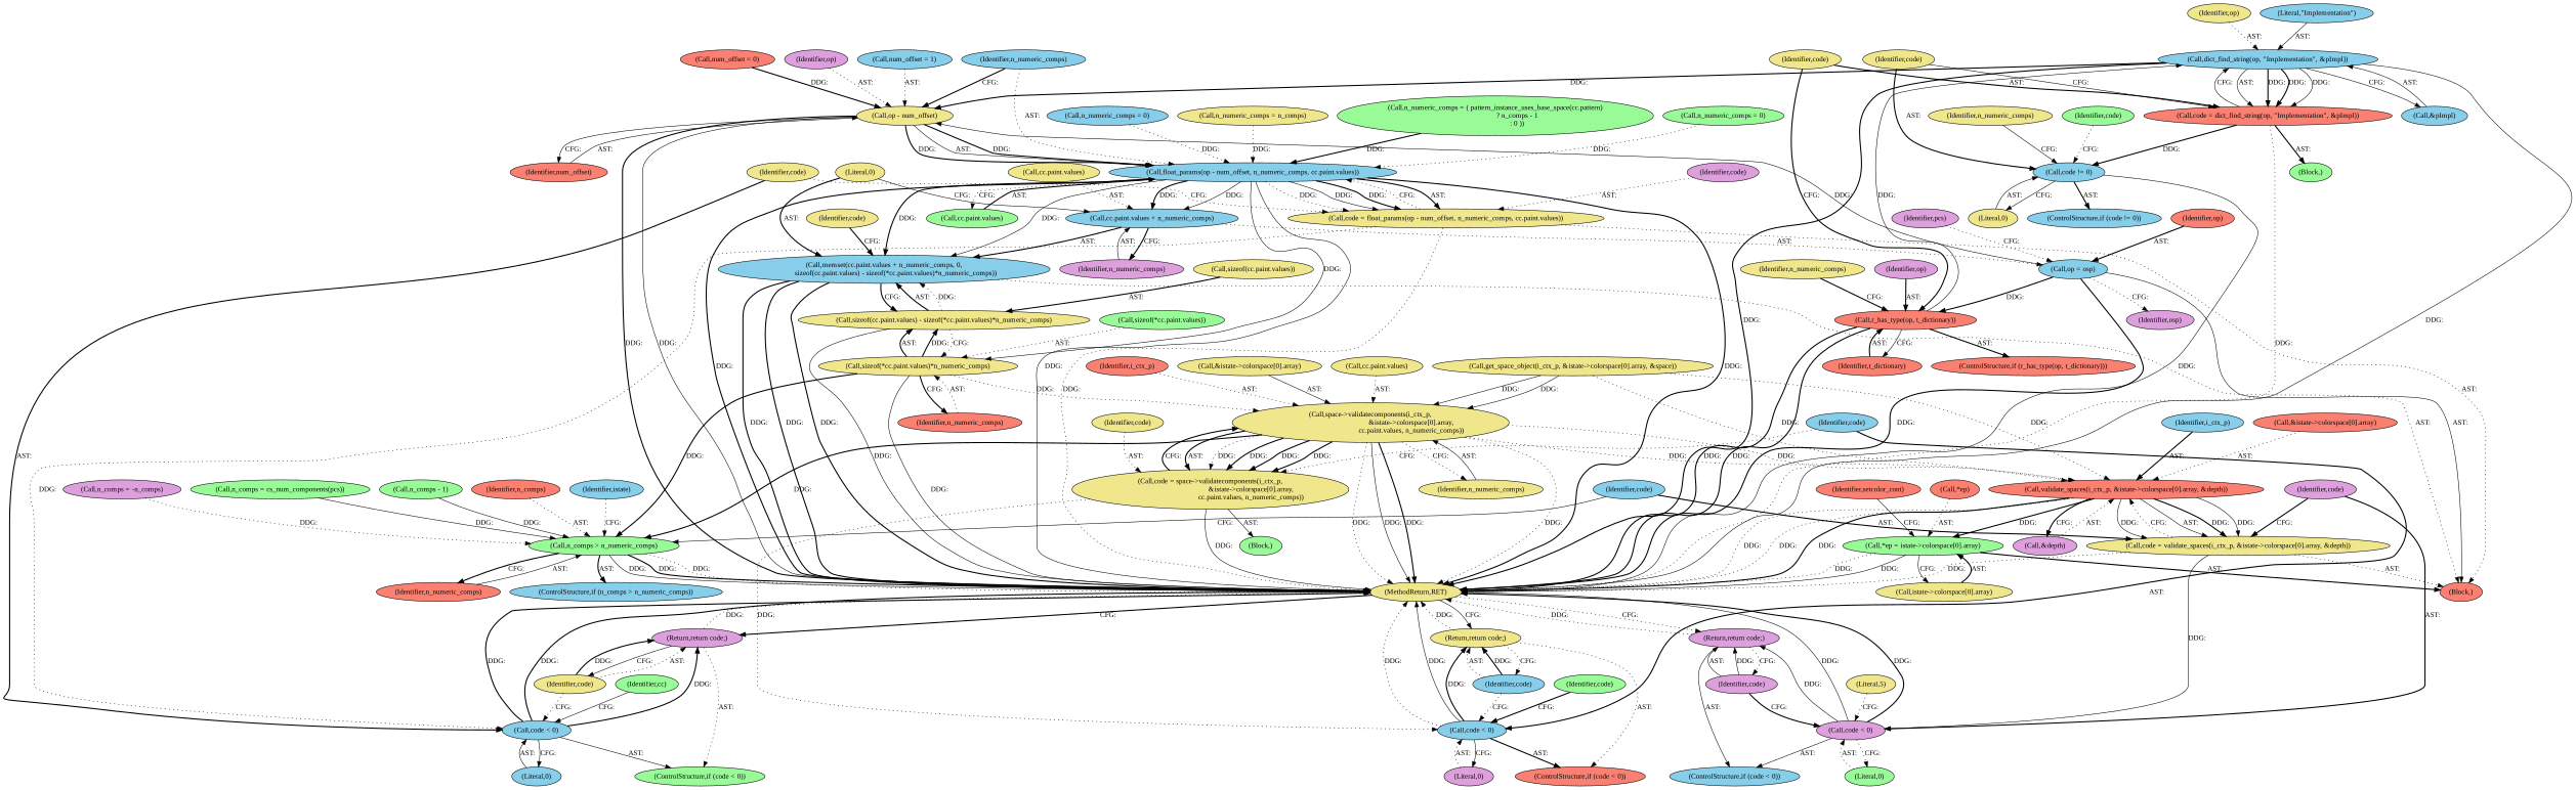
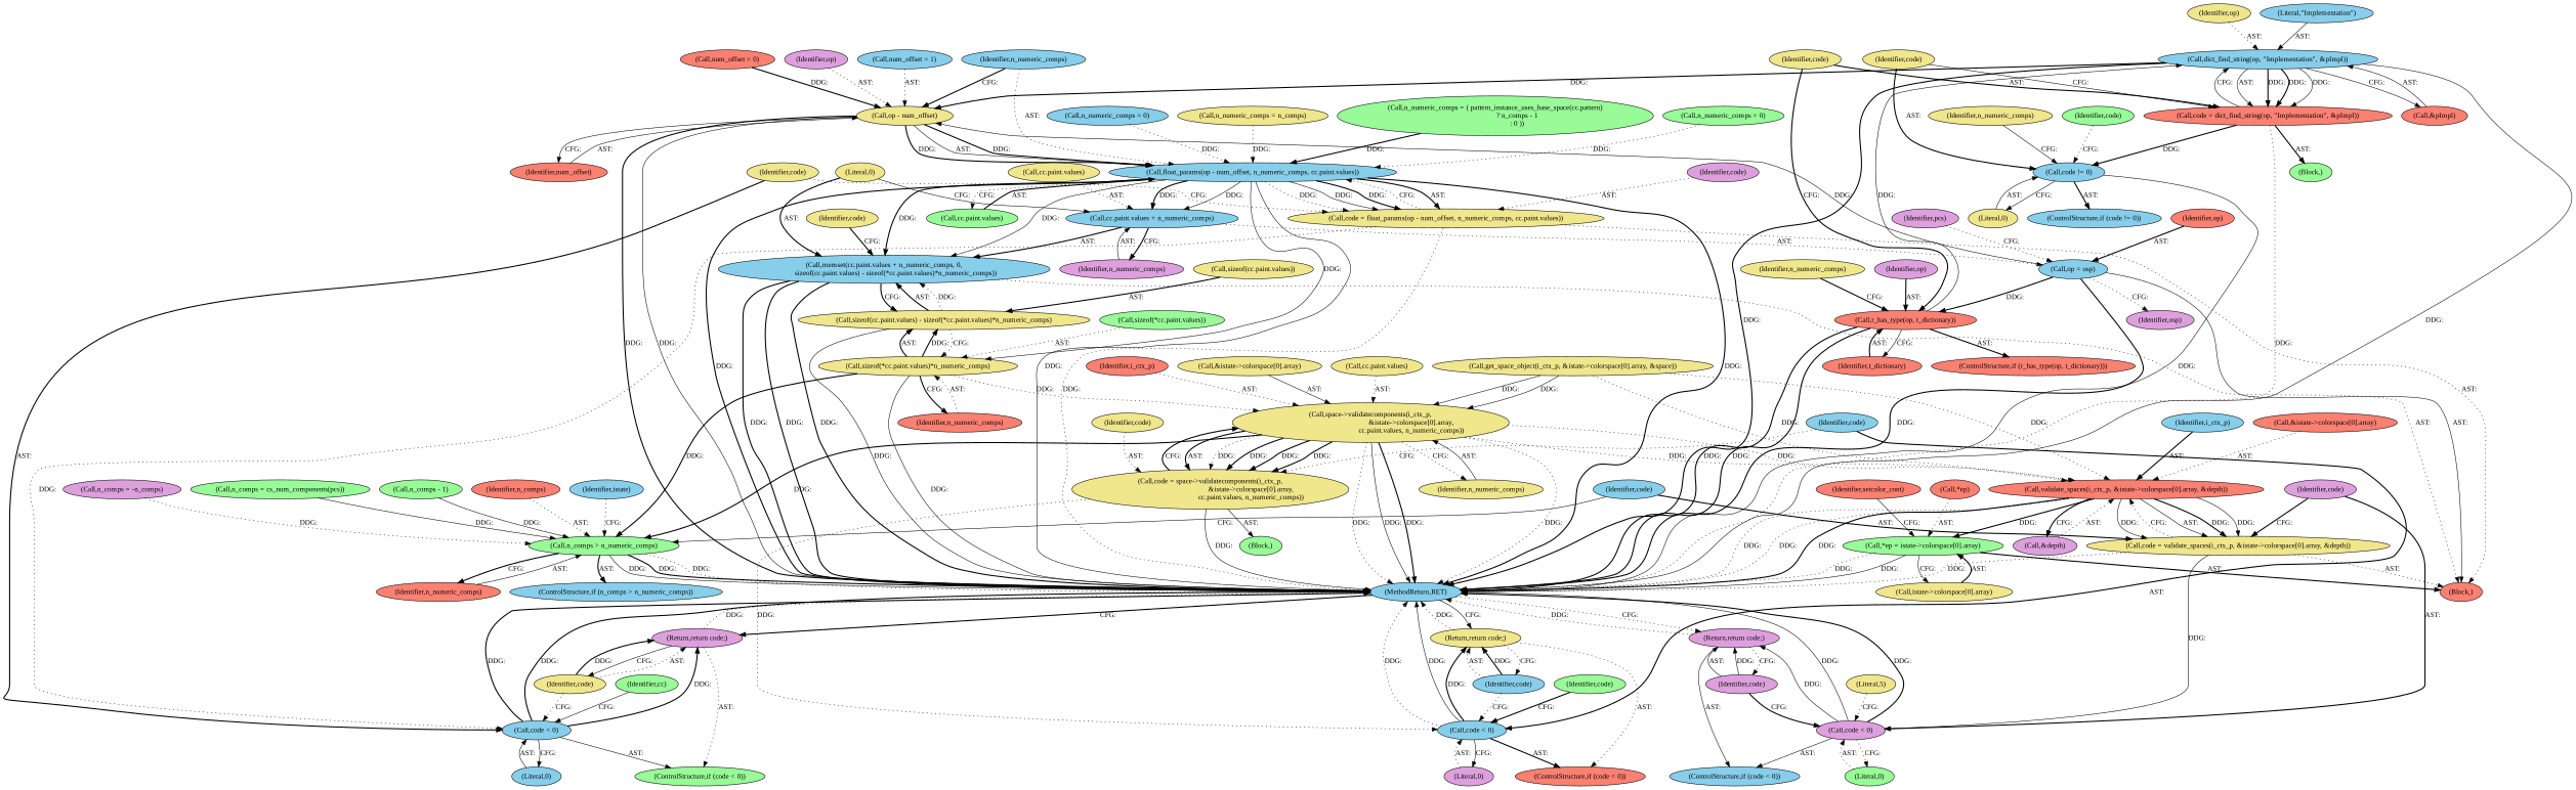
  digraph {
    fontname="Liberation Serif"
    node [fillcolor=khaki fontname="Liberation Serif" style=filled]
    edge [fontname="Liberation Serif" style=bold]
    n1 [fillcolor=skyblue label="(Call,dict_find_string(op, \"Implementation\", &pImpl))"]
    n2 [fillcolor=salmon label="(Call,code = dict_find_string(op, \"Implementation\", &pImpl))"]
    n3 [label="(Call,op - num_offset)"]
-   n4 [fillcolor=skyblue label="(Call,&pImpl)"]
-   n5 [label="(MethodReturn,RET)"]
+   n4 [fillcolor=salmon label="(Call,&pImpl)"]
+   n5 [fillcolor=skyblue label="(MethodReturn,RET)"]
    n6 [fillcolor=skyblue label="(Call,code != 0)"]
    n7 [fillcolor=palegreen label="(Block,)"]
    n8 [fillcolor=skyblue label="(Call,float_params(op - num_offset, n_numeric_comps, cc.paint.values))"]
    n9 [fillcolor=salmon label="(Identifier,num_offset)"]
    n10 [fillcolor=plum label="(Return,return code;)"]
    n11 [label="(Return,return code;)"]
    n12 [fillcolor=plum label="(Return,return code;)"]
    n13 [fillcolor=salmon label="(Call,r_has_type(op, t_dictionary))"]
    n14 [fillcolor=salmon label="(Identifier,t_dictionary)"]
    n15 [fillcolor=salmon label="(ControlStructure,if (r_has_type(op, t_dictionary)))"]
    n16 [fillcolor=skyblue label="(Call,op = osp)"]
    n17 [fillcolor=salmon label="(Block,)"]
    n18 [fillcolor=plum label="(Identifier,osp)"]
    n19 [label="(Literal,0)"]
    n20 [fillcolor=skyblue label="(ControlStructure,if (code != 0))"]
    n21 [label="(Call,code = float_params(op - num_offset, n_numeric_comps, cc.paint.values))"]
    n22 [fillcolor=skyblue label="(Call,memset(cc.paint.values + n_numeric_comps, 0,\n            sizeof(cc.paint.values) - sizeof(*cc.paint.values)*n_numeric_comps))"]
    n23 [fillcolor=skyblue label="(Call,cc.paint.values + n_numeric_comps)"]
    n24 [label="(Call,sizeof(*cc.paint.values)*n_numeric_comps)"]
    n25 [fillcolor=palegreen label="(Call,cc.paint.values)"]
    n26 [fillcolor=skyblue label="(Call,code < 0)"]
    n27 [label="(Call,sizeof(cc.paint.values) - sizeof(*cc.paint.values)*n_numeric_comps)"]
    n28 [fillcolor=plum label="(Identifier,n_numeric_comps)"]
    n29 [label="(Call,space->validatecomponents(i_ctx_p,\n                                         &istate->colorspace[0].array,\n                                         cc.paint.values, n_numeric_comps))"]
    n30 [fillcolor=palegreen label="(Call,n_comps > n_numeric_comps)"]
    n31 [fillcolor=salmon label="(Identifier,n_numeric_comps)"]
    n32 [fillcolor=palegreen label="(ControlStructure,if (code < 0))"]
    n33 [fillcolor=skyblue label="(Literal,0)"]
    n34 [label="(Identifier,code)"]
    n35 [label="(Call,code = space->validatecomponents(i_ctx_p,\n                                         &istate->colorspace[0].array,\n                                         cc.paint.values, n_numeric_comps))"]
    n36 [fillcolor=salmon label="(Call,validate_spaces(i_ctx_p, &istate->colorspace[0].array, &depth))"]
    n37 [label="(Identifier,n_numeric_comps)"]
    n38 [fillcolor=salmon label="(Identifier,n_numeric_comps)"]
    n39 [fillcolor=skyblue label="(ControlStructure,if (n_comps > n_numeric_comps))"]
    n40 [fillcolor=skyblue label="(Call,code < 0)"]
    n41 [fillcolor=palegreen label="(Block,)"]
    n42 [label="(Call,code = validate_spaces(i_ctx_p, &istate->colorspace[0].array, &depth))"]
    n43 [fillcolor=palegreen label="(Call,*ep = istate->colorspace[0].array)"]
    n44 [fillcolor=plum label="(Call,&depth)"]
    n45 [fillcolor=salmon label="(ControlStructure,if (code < 0))"]
    n46 [fillcolor=plum label="(Literal,0)"]
    n47 [fillcolor=skyblue label="(Identifier,code)"]
    n48 [fillcolor=plum label="(Call,code < 0)"]
    n49 [label="(Call,istate->colorspace[0].array)"]
    n50 [fillcolor=skyblue label="(ControlStructure,if (code < 0))"]
    n51 [fillcolor=palegreen label="(Literal,0)"]
    n52 [fillcolor=plum label="(Identifier,code)"]
    n53 [fillcolor=salmon label="(Call,num_offset = 0)"]
    n54 [label="(Literal,0)"]
    n55 [label="(Identifier,op)"]
    n56 [fillcolor=palegreen label="(Call,sizeof(*cc.paint.values))"]
    n57 [fillcolor=skyblue label="(Call,n_numeric_comps = 0)"]
    n58 [label="(Call,get_space_object(i_ctx_p, &istate->colorspace[0].array, &space))"]
    n59 [fillcolor=skyblue label="(Identifier,istate)"]
    n60 [label="(Identifier,code)"]
    n61 [fillcolor=salmon label="(Identifier,i_ctx_p)"]
    n62 [fillcolor=plum label="(Call,n_comps = -n_comps)"]
    n63 [label="(Call,n_numeric_comps = n_comps)"]
    n64 [fillcolor=skyblue label="(Identifier,i_ctx_p)"]
    n65 [fillcolor=salmon label="(Identifier,setcolor_cont)"]
    n66 [label="(Identifier,code)"]
    n67 [label="(Identifier,code)"]
    n68 [fillcolor=palegreen label="(Call,n_numeric_comps = ( pattern_instance_uses_base_space(cc.pattern)\n                      ? n_comps - 1\n                      : 0 ))"]
    n69 [fillcolor=salmon label="(Call,*ep)"]
    n70 [label="(Call,cc.paint.values)"]
    n71 [label="(Identifier,code)"]
    n72 [label="(Call,&istate->colorspace[0].array)"]
    n73 [fillcolor=skyblue label="(Identifier,code)"]
    n74 [fillcolor=salmon label="(Call,&istate->colorspace[0].array)"]
    n75 [fillcolor=plum label="(Identifier,code)"]
    n76 [fillcolor=plum label="(Identifier,pcs)"]
    n77 [fillcolor=palegreen label="(Identifier,code)"]
    n78 [fillcolor=palegreen label="(Call,n_comps = cs_num_components(pcs))"]
    n79 [fillcolor=salmon label="(Identifier,op)"]
    n80 [label="(Literal,5)"]
    n81 [fillcolor=plum label="(Identifier,op)"]
    n82 [fillcolor=palegreen label="(Call,n_comps - 1)"]
    n83 [fillcolor=plum label="(Identifier,code)"]
    n84 [label="(Call,cc.paint.values)"]
    n85 [label="(Identifier,code)"]
    n86 [fillcolor=plum label="(Identifier,op)"]
    n87 [fillcolor=palegreen label="(Call,n_numeric_comps = 0)"]
    n88 [fillcolor=skyblue label="(Identifier,n_numeric_comps)"]
    n89 [fillcolor=palegreen label="(Identifier,cc)"]
    n90 [label="(Identifier,n_numeric_comps)"]
    n91 [fillcolor=salmon label="(Identifier,n_comps)"]
    n92 [fillcolor=skyblue label="(Identifier,code)"]
    n93 [label="(Call,sizeof(cc.paint.values))"]
    n94 [fillcolor=skyblue label="(Call,num_offset = 1)"]
    n95 [label="(Identifier,n_numeric_comps)"]
    n96 [fillcolor=skyblue label="(Literal,\"Implementation\")"]
    n97 [fillcolor=palegreen label="(Identifier,code)"]
    n1 -> n2 [label="AST: " style=solid]
    n1 -> n2 [label="DDG: "]
    n1 -> n2 [label="DDG: "]
    n1 -> n2 [label="DDG: " style=solid]
    n1 -> n3 [label="DDG: "]
    n1 -> n4 [label="CFG: " style=solid]
    n1 -> n5 [label="DDG: " style=solid]
    n1 -> n5 [label="DDG: "]
    n2 -> n1 [label="CFG: " style=solid]
    n2 -> n5 [label="DDG: " style=dotted]
    n2 -> n6 [label="DDG: "]
    n2 -> n7 [label="AST: "]
    n3 -> n5 [label="DDG: " style=solid]
    n3 -> n5 [label="DDG: "]
    n3 -> n8 [label="AST: " style=solid]
    n3 -> n8 [label="DDG: "]
    n3 -> n8 [label="DDG: "]
    n3 -> n9 [label="CFG: " style=solid]
    n4 -> n1 [label="AST: " style=solid]
    n5 -> n10 [label="CFG: "]
    n5 -> n11 [label="CFG: " style=solid]
    n5 -> n12 [label="CFG: " style=dotted]
    n6 -> n5 [label="DDG: " style=solid]
    n6 -> n19 [label="CFG: " style=solid]
    n6 -> n20 [label="AST: "]
    n8 -> n5 [label="DDG: "]
    n8 -> n5 [label="DDG: "]
    n8 -> n5 [label="DDG: " style=solid]
    n8 -> n21 [label="AST: "]
    n8 -> n21 [label="DDG: " style=dotted]
    n8 -> n21 [label="DDG: " style=solid]
    n8 -> n21 [label="DDG: "]
    n8 -> n22 [label="DDG: " style=solid]
    n8 -> n22 [label="DDG: "]
    n8 -> n23 [label="DDG: "]
    n8 -> n23 [label="DDG: " style=solid]
    n8 -> n24 [label="DDG: " style=solid]
    n8 -> n25 [label="CFG: " style=dotted]
    n9 -> n3 [label="AST: " style=solid]
    n10 -> n5 [label="DDG: " style=dotted]
    n10 -> n32 [label="AST: " style=dotted]
    n10 -> n34 [label="CFG: " style=solid]
    n11 -> n5 [label="DDG: " style=dotted]
    n11 -> n45 [label="AST: " style=dotted]
    n11 -> n47 [label="CFG: " style=dotted]
    n12 -> n5 [label="DDG: " style=dotted]
    n12 -> n50 [label="AST: " style=solid]
    n12 -> n52 [label="CFG: " style=dotted]
    n13 -> n1 [label="DDG: " style=solid]
    n13 -> n5 [label="DDG: "]
    n13 -> n5 [label="DDG: "]
    n13 -> n14 [label="CFG: " style=solid]
    n13 -> n15 [label="AST: "]
    n14 -> n13 [label="AST: "]
    n16 -> n3 [label="DDG: " style=solid]
    n16 -> n5 [label="DDG: "]
    n16 -> n13 [label="DDG: "]
    n16 -> n17 [label="AST: " style=solid]
    n16 -> n18 [label="CFG: " style=dotted]
    n19 -> n6 [label="AST: " style=solid]
    n21 -> n5 [label="DDG: " style=dotted]
    n21 -> n8 [label="CFG: " style=dotted]
    n21 -> n17 [label="AST: " style=dotted]
    n21 -> n26 [label="DDG: " style=dotted]
    n22 -> n5 [label="DDG: "]
    n22 -> n5 [label="DDG: "]
    n22 -> n5 [label="DDG: "]
    n22 -> n17 [label="AST: " style=dotted]
    n22 -> n27 [label="CFG: "]
    n23 -> n16 [label="AST: " style=dotted]
    n23 -> n22 [label="AST: "]
    n23 -> n28 [label="CFG: "]
    n24 -> n5 [label="DDG: " style=solid]
    n24 -> n27 [label="AST: "]
    n24 -> n27 [label="DDG: "]
    n24 -> n29 [label="DDG: " style=dotted]
    n24 -> n30 [label="DDG: "]
    n24 -> n31 [label="CFG: "]
    n25 -> n8 [label="AST: "]
    n26 -> n5 [label="DDG: "]
    n26 -> n5 [label="DDG: "]
    n26 -> n10 [label="DDG: "]
    n26 -> n32 [label="AST: " style=solid]
    n26 -> n33 [label="CFG: " style=solid]
    n27 -> n5 [label="DDG: " style=solid]
    n27 -> n22 [label="AST: "]
    n27 -> n22 [label="DDG: " style=dotted]
    n27 -> n24 [label="CFG: " style=dotted]
    n28 -> n23 [label="AST: " style=solid]
    n29 -> n5 [label="DDG: " style=dotted]
    n29 -> n5 [label="DDG: " style=solid]
    n29 -> n5 [label="DDG: "]
    n29 -> n5 [label="DDG: " style=dotted]
    n29 -> n30 [label="DDG: "]
    n29 -> n35 [label="AST: "]
    n29 -> n35 [label="DDG: " style=dotted]
    n29 -> n35 [label="DDG: "]
    n29 -> n35 [label="DDG: "]
    n29 -> n35 [label="DDG: "]
    n29 -> n36 [label="DDG: " style=dotted]
    n29 -> n36 [label="DDG: " style=dotted]
    n29 -> n37 [label="CFG: " style=dotted]
    n30 -> n5 [label="DDG: " style=dotted]
    n30 -> n5 [label="DDG: " style=solid]
    n30 -> n5 [label="DDG: "]
    n30 -> n38 [label="CFG: "]
    n30 -> n39 [label="AST: "]
    n31 -> n24 [label="AST: " style=dotted]
    n33 -> n26 [label="AST: " style=solid]
    n34 -> n10 [label="AST: " style=dotted]
    n34 -> n10 [label="DDG: "]
    n34 -> n26 [label="CFG: " style=dotted]
    n35 -> n5 [label="DDG: " style=solid]
    n35 -> n29 [label="CFG: "]
    n35 -> n40 [label="DDG: " style=dotted]
    n35 -> n41 [label="AST: " style=solid]
    n36 -> n5 [label="DDG: "]
    n36 -> n5 [label="DDG: " style=dotted]
    n36 -> n5 [label="DDG: " style=dotted]
    n36 -> n42 [label="AST: " style=solid]
    n36 -> n42 [label="DDG: "]
    n36 -> n42 [label="DDG: " style=solid]
    n36 -> n42 [label="DDG: " style=solid]
    n36 -> n43 [label="DDG: "]
    n36 -> n44 [label="CFG: "]
    n37 -> n29 [label="AST: " style=solid]
    n38 -> n30 [label="AST: " style=solid]
    n40 -> n5 [label="DDG: " style=dotted]
    n40 -> n5 [label="DDG: " style=solid]
    n40 -> n11 [label="DDG: "]
    n40 -> n45 [label="AST: "]
    n40 -> n46 [label="CFG: " style=solid]
    n42 -> n5 [label="DDG: " style=dotted]
    n42 -> n17 [label="AST: " style=dotted]
    n42 -> n36 [label="CFG: " style=dotted]
    n42 -> n48 [label="DDG: " style=solid]
    n43 -> n5 [label="DDG: " style=solid]
    n43 -> n5 [label="DDG: " style=dotted]
    n43 -> n17 [label="AST: "]
    n43 -> n49 [label="CFG: " style=solid]
    n44 -> n36 [label="AST: " style=dotted]
    n46 -> n40 [label="AST: " style=dotted]
    n47 -> n11 [label="AST: " style=dotted]
    n47 -> n11 [label="DDG: "]
    n47 -> n40 [label="CFG: " style=dotted]
    n48 -> n5 [label="DDG: " style=solid]
    n48 -> n5 [label="DDG: "]
    n48 -> n12 [label="DDG: " style=solid]
    n48 -> n50 [label="AST: " style=solid]
    n48 -> n51 [label="CFG: " style=dotted]
    n49 -> n43 [label="AST: "]
    n51 -> n48 [label="AST: " style=dotted]
    n52 -> n12 [label="AST: " style=solid]
    n52 -> n12 [label="DDG: " style=solid]
    n52 -> n48 [label="CFG: "]
    n53 -> n3 [label="DDG: "]
    n54 -> n22 [label="AST: "]
    n54 -> n23 [label="CFG: " style=solid]
    n55 -> n1 [label="AST: " style=dotted]
    n56 -> n24 [label="AST: " style=dotted]
    n57 -> n8 [label="DDG: " style=dotted]
    n58 -> n29 [label="DDG: " style=solid]
    n58 -> n29 [label="DDG: " style=solid]
    n58 -> n36 [label="DDG: " style=dotted]
    n58 -> n36 [label="DDG: " style=dotted]
    n59 -> n30 [label="CFG: " style=dotted]
    n60 -> n2 [label="CFG: " style=solid]
    n60 -> n6 [label="AST: "]
    n61 -> n29 [label="AST: " style=dotted]
    n62 -> n30 [label="DDG: " style=dotted]
    n63 -> n8 [label="DDG: " style=dotted]
    n64 -> n36 [label="AST: "]
    n65 -> n43 [label="CFG: " style=solid]
    n66 -> n21 [label="CFG: " style=dotted]
    n66 -> n26 [label="AST: "]
    n67 -> n22 [label="CFG: "]
    n68 -> n8 [label="DDG: "]
    n69 -> n43 [label="AST: " style=dotted]
    n70 -> n23 [label="AST: " style=dotted]
    n71 -> n35 [label="AST: " style=dotted]
    n72 -> n29 [label="AST: " style=solid]
    n73 -> n35 [label="CFG: " style=dotted]
    n73 -> n40 [label="AST: "]
    n74 -> n36 [label="AST: " style=dotted]
    n75 -> n21 [label="AST: " style=dotted]
    n76 -> n16 [label="CFG: " style=dotted]
    n77 -> n6 [label="CFG: " style=dotted]
    n78 -> n30 [label="DDG: " style=solid]
    n79 -> n16 [label="AST: "]
    n80 -> n48 [label="CFG: " style=dotted]
    n81 -> n13 [label="AST: "]
    n82 -> n30 [label="DDG: " style=solid]
    n83 -> n42 [label="CFG: "]
    n83 -> n48 [label="AST: "]
    n84 -> n29 [label="AST: " style=dotted]
    n85 -> n2 [label="AST: "]
    n85 -> n13 [label="CFG: "]
    n86 -> n3 [label="AST: " style=dotted]
    n87 -> n8 [label="DDG: " style=dotted]
    n88 -> n3 [label="CFG: "]
    n88 -> n8 [label="AST: " style=dotted]
    n89 -> n26 [label="CFG: " style=solid]
    n90 -> n13 [label="CFG: "]
    n91 -> n30 [label="AST: " style=dotted]
    n92 -> n30 [label="CFG: " style=solid]
    n92 -> n42 [label="AST: "]
    n93 -> n27 [label="AST: "]
    n94 -> n3 [label="AST: " style=dotted]
    n95 -> n6 [label="CFG: " style=solid]
    n96 -> n1 [label="AST: " style=solid]
    n97 -> n40 [label="CFG: "]
  }
